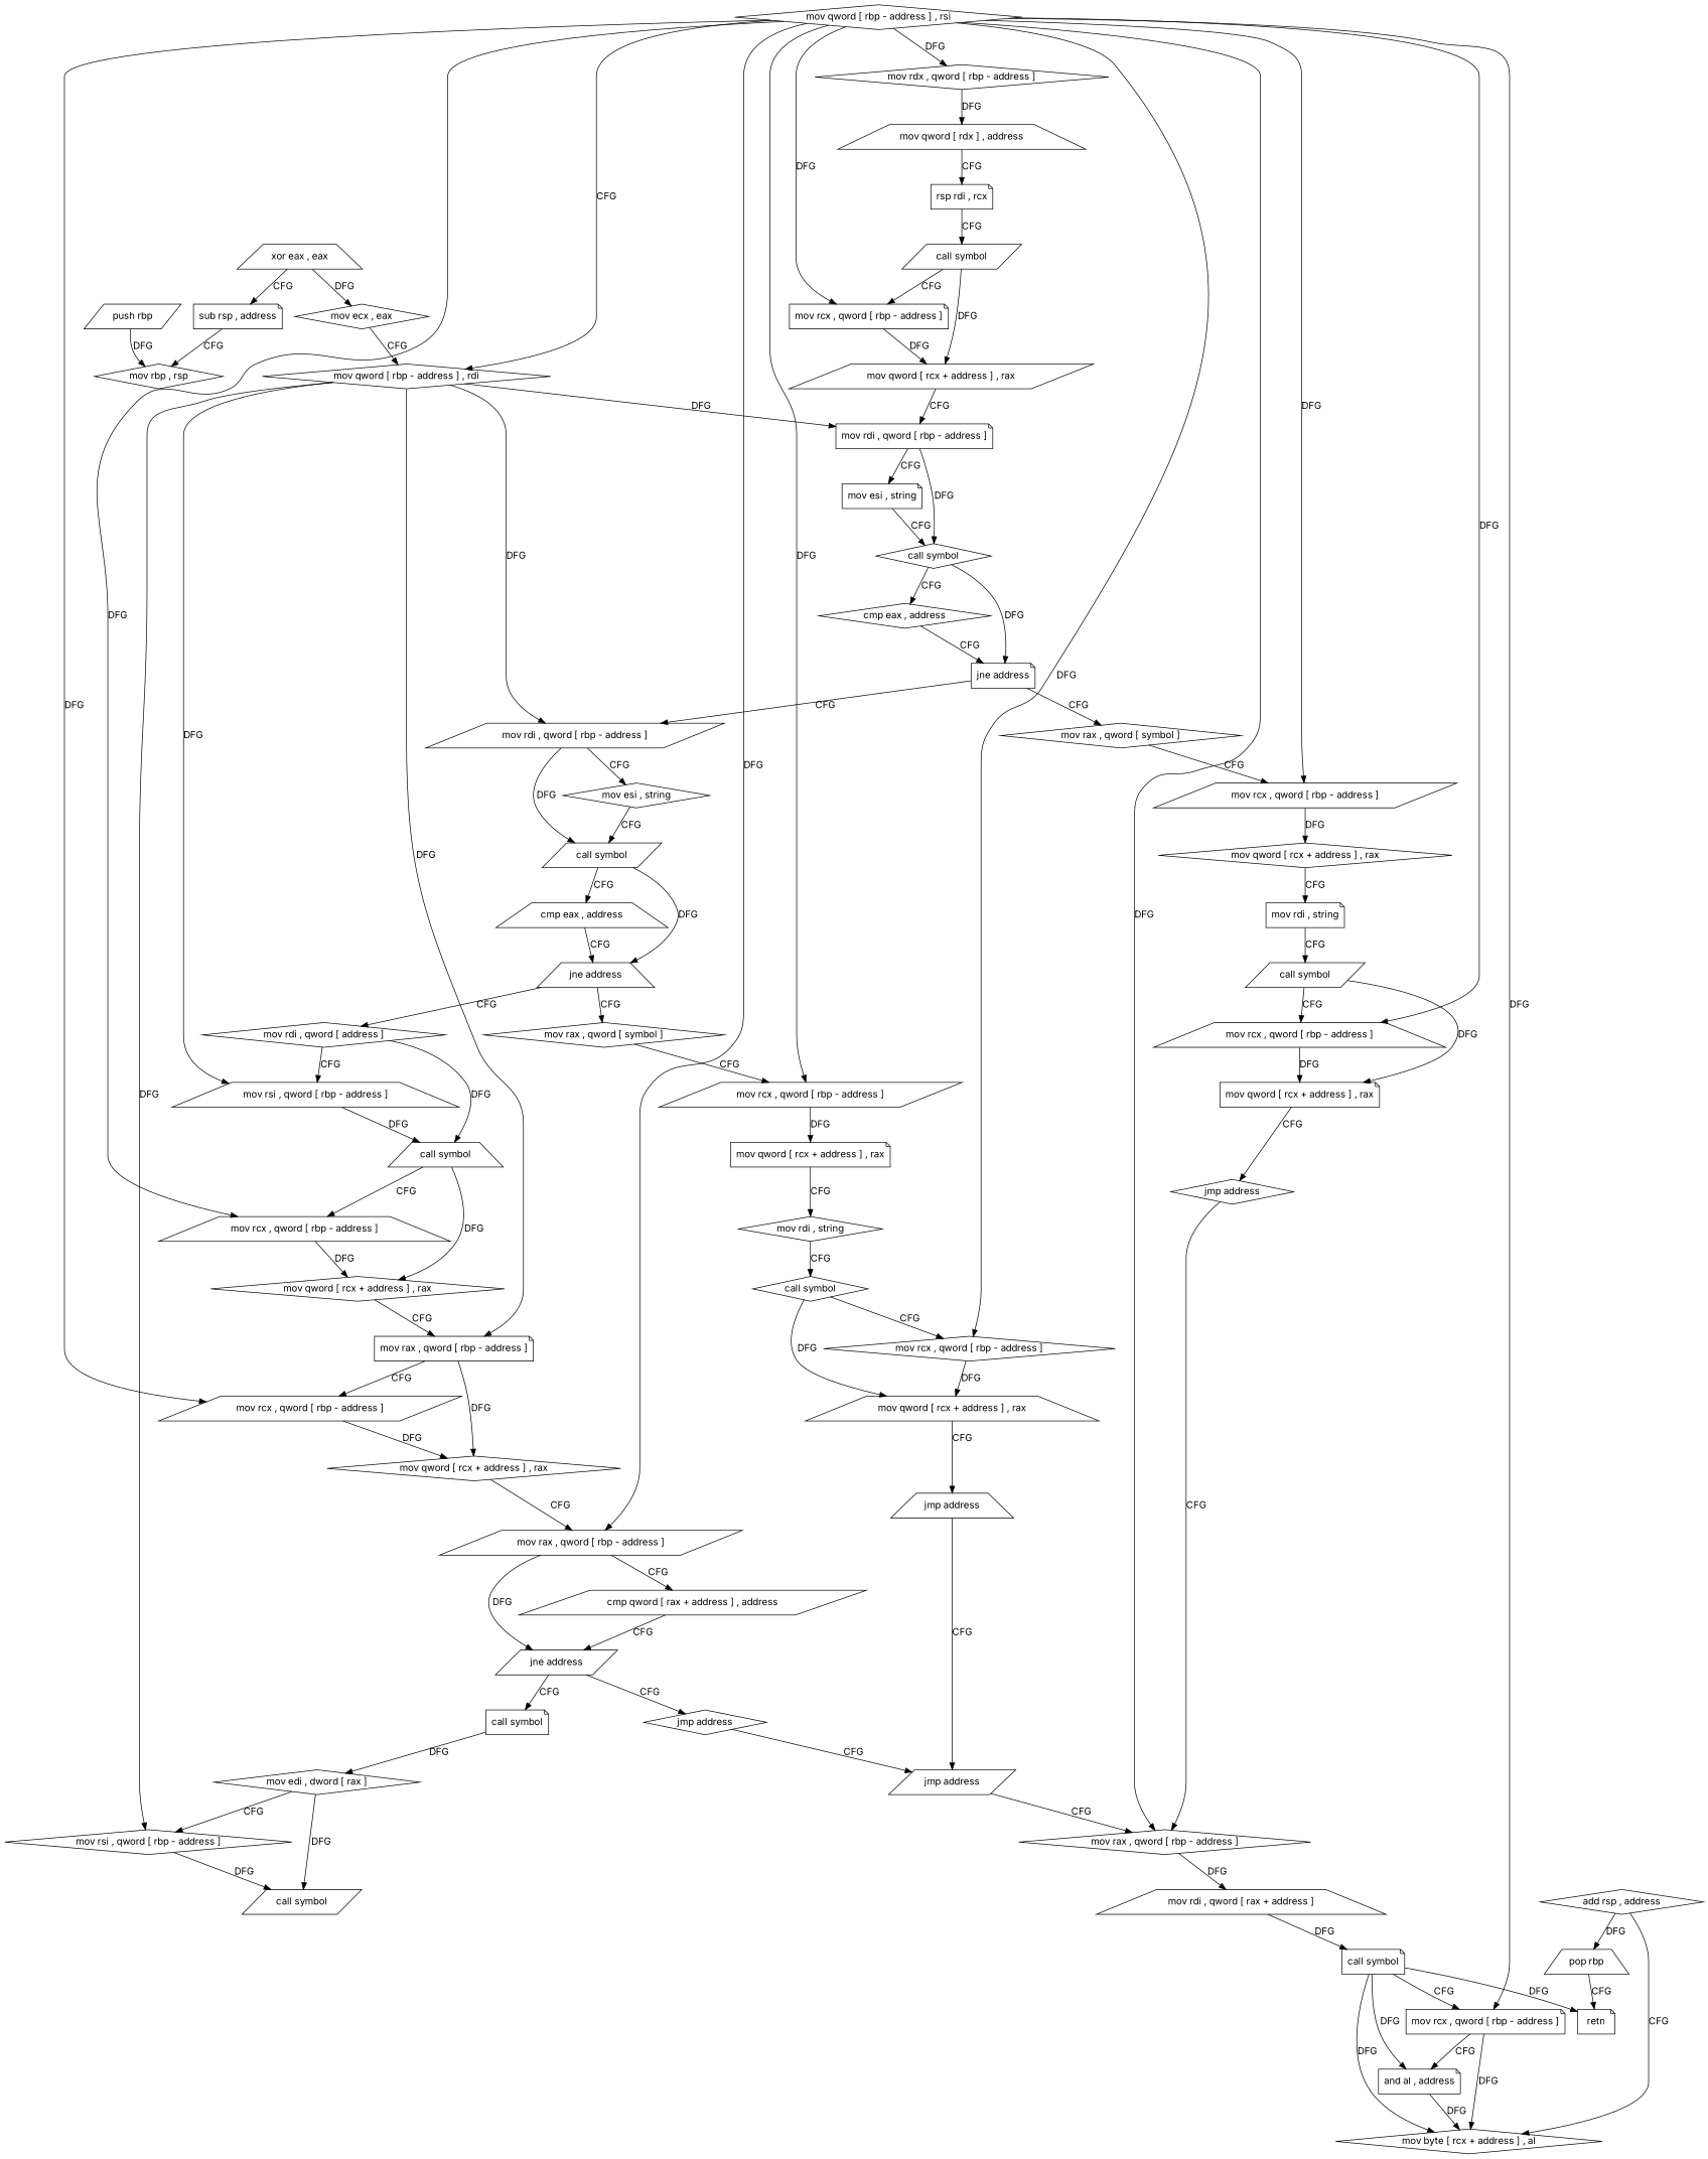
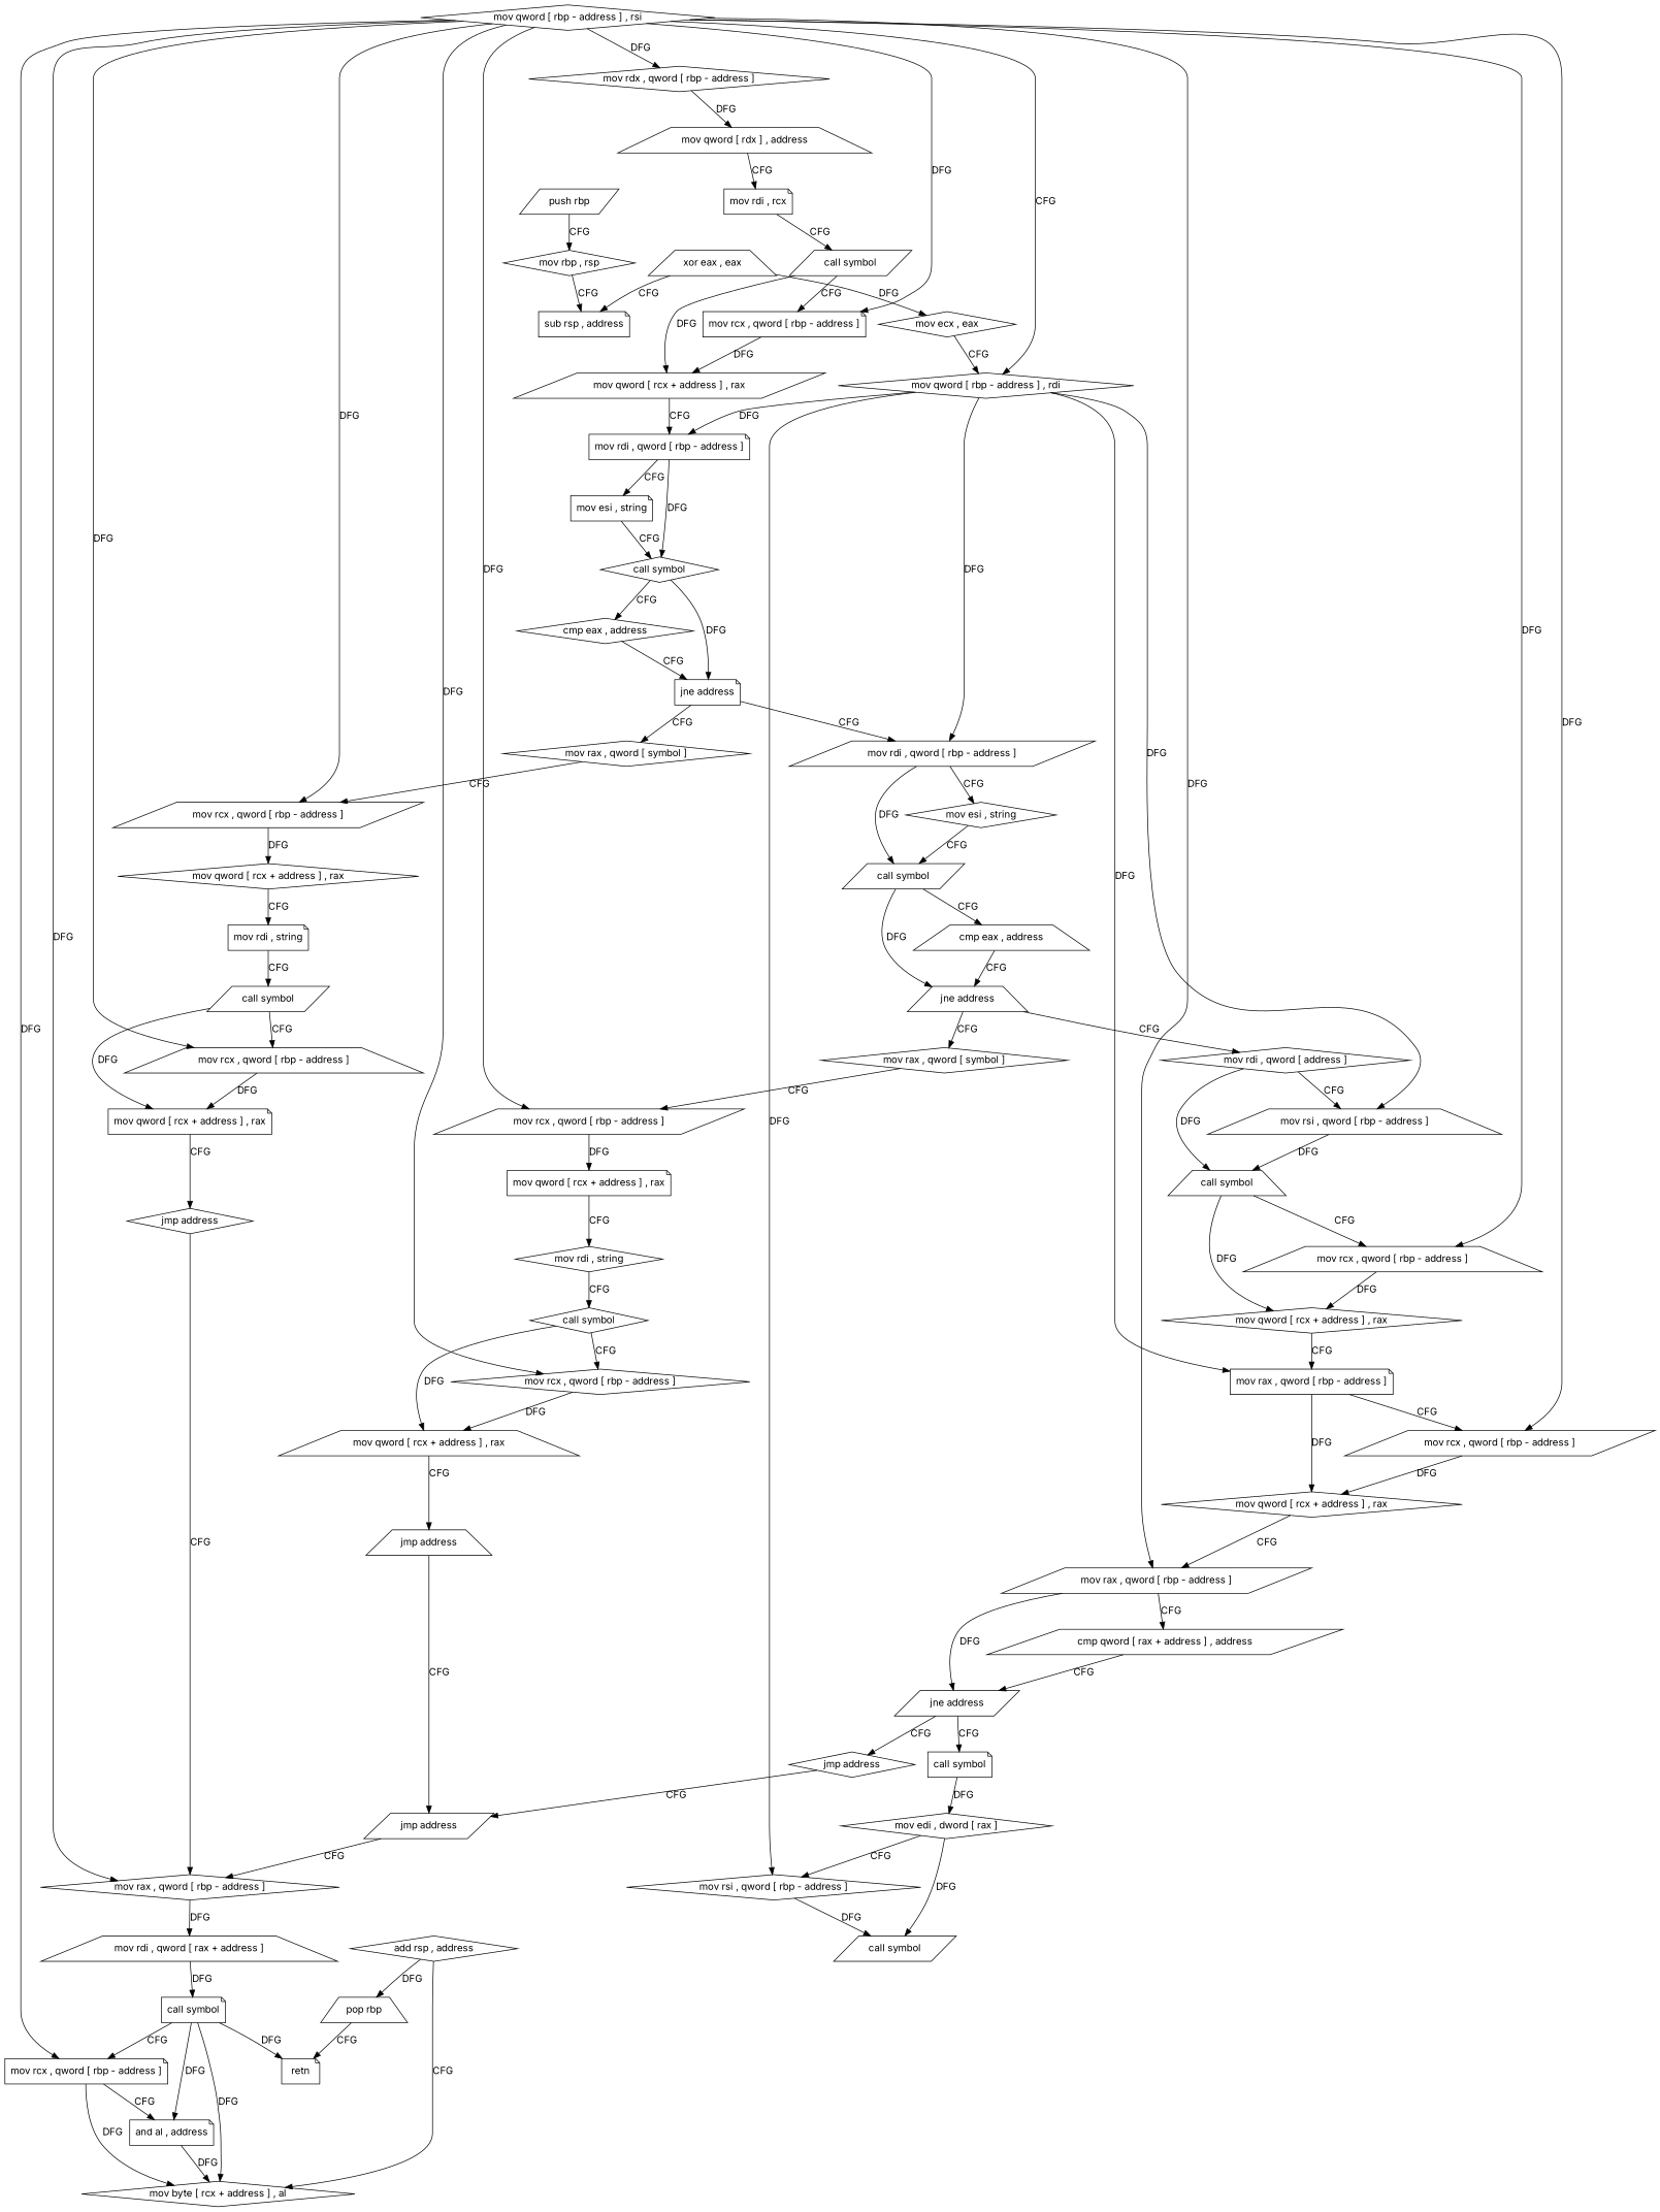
  digraph {
    fontname=Inter
    node [fontname=Inter shape=diamond]
    edge [fontname=Inter]
    n1 [label="push rbp" shape=parallelogram]
    n2 [label="mov rbp , rsp"]
    n3 [label="sub rsp , address" shape=note]
    n4 [label="xor eax , eax" shape=trapezium]
    n5 [label="mov ecx , eax"]
    n6 [label="mov qword [ rbp - address ] , rdi"]
    n7 [label="mov rdi , qword [ rbp - address ]" shape=note]
    n8 [label="mov rdi , qword [ rbp - address ]" shape=parallelogram]
    n9 [label="mov rsi , qword [ rbp - address ]" shape=trapezium]
    n10 [label="mov rax , qword [ rbp - address ]" shape=note]
    n11 [label="mov rsi , qword [ rbp - address ]"]
    n12 [label="mov qword [ rbp - address ] , rsi"]
    n13 [label="mov rdx , qword [ rbp - address ]"]
    n14 [label="mov rcx , qword [ rbp - address ]" shape=note]
    n15 [label="mov rcx , qword [ rbp - address ]" shape=parallelogram]
    n16 [label="mov rcx , qword [ rbp - address ]" shape=trapezium]
    n17 [label="mov rax , qword [ rbp - address ]"]
    n18 [label="mov rcx , qword [ rbp - address ]" shape=trapezium]
    n19 [label="mov rcx , qword [ rbp - address ]" shape=parallelogram]
    n20 [label="mov rax , qword [ rbp - address ]" shape=parallelogram]
    n21 [label="mov rcx , qword [ rbp - address ]" shape=parallelogram]
    n22 [label="mov rcx , qword [ rbp - address ]"]
    n23 [label="mov rcx , qword [ rbp - address ]" shape=note]
    n24 [label="mov esi , string" shape=note]
    n25 [label="call symbol"]
    n26 [label="mov esi , string"]
    n27 [label="call symbol" shape=parallelogram]
    n28 [label="call symbol" shape=trapezium]
    n29 [label="mov qword [ rcx + address ] , rax"]
    n30 [label="call symbol" shape=parallelogram]
    n31 [label="mov qword [ rdx ] , address" shape=trapezium]
    n32 [label="mov qword [ rcx + address ] , rax" shape=parallelogram]
    n33 [label="mov qword [ rcx + address ] , rax"]
    n34 [label="mov qword [ rcx + address ] , rax" shape=note]
    n35 [label="mov rdi , qword [ rax + address ]" shape=trapezium]
    n36 [label="mov qword [ rcx + address ] , rax"]
    n37 [label="cmp qword [ rax + address ] , address" shape=parallelogram]
    n38 [label="jne address" shape=parallelogram]
    n39 [label="mov qword [ rcx + address ] , rax" shape=note]
    n40 [label="mov qword [ rcx + address ] , rax" shape=trapezium]
    n41 [label="and al , address" shape=note]
    n42 [label="mov byte [ rcx + address ] , al"]
-   n43 [label="rsp rdi , rcx" shape=note]
+   n43 [label="mov rdi , rcx" shape=note]
    n44 [label="call symbol" shape=parallelogram]
    n45 [label="cmp eax , address"]
    n46 [label="jne address" shape=note]
    n47 [label="mov rax , qword [ symbol ]"]
    n48 [label="cmp eax , address" shape=trapezium]
    n49 [label="jne address" shape=trapezium]
    n50 [label="mov rdi , qword [ address ]"]
    n51 [label="mov rax , qword [ symbol ]"]
    n52 [label="mov rdi , string" shape=note]
    n53 [label="call symbol" shape=parallelogram]
    n54 [label="jmp address"]
    n55 [label="call symbol" shape=note]
    n56 [label="jmp address"]
    n57 [label="call symbol" shape=note]
    n58 [label="jmp address" shape=parallelogram]
    n59 [label="mov edi , dword [ rax ]"]
    n60 [label="mov rdi , string"]
    n61 [label="call symbol"]
    n62 [label="jmp address" shape=trapezium]
    n63 [label=retn shape=note]
    n64 [label="add rsp , address"]
    n65 [label="pop rbp" shape=trapezium]
-   n1 -> n2 [label=DFG]
-   n3 -> n2 [label=CFG]
+   n1 -> n2 [label=CFG]
+   n2 -> n3 [label=CFG]
    n4 -> n3 [label=CFG]
    n4 -> n5 [label=DFG]
    n5 -> n6 [label=CFG]
    n6 -> n7 [label=DFG]
    n6 -> n8 [label=DFG]
    n6 -> n9 [label=DFG]
    n6 -> n10 [label=DFG]
    n6 -> n11 [label=DFG]
    n7 -> n24 [label=CFG]
    n7 -> n25 [label=DFG]
    n8 -> n26 [label=CFG]
    n8 -> n27 [label=DFG]
    n9 -> n28 [label=DFG]
    n10 -> n19 [label=CFG]
    n10 -> n29 [label=DFG]
    n11 -> n30 [label=DFG]
    n12 -> n6 [label=CFG]
    n12 -> n13 [label=DFG]
    n12 -> n14 [label=DFG]
    n12 -> n15 [label=DFG]
    n12 -> n16 [label=DFG]
    n12 -> n17 [label=DFG]
    n12 -> n18 [label=DFG]
    n12 -> n19 [label=DFG]
    n12 -> n20 [label=DFG]
    n12 -> n21 [label=DFG]
    n12 -> n22 [label=DFG]
    n12 -> n23 [label=DFG]
    n13 -> n31 [label=DFG]
    n14 -> n32 [label=DFG]
    n15 -> n33 [label=DFG]
    n16 -> n34 [label=DFG]
    n17 -> n35 [label=DFG]
    n18 -> n36 [label=DFG]
    n19 -> n29 [label=DFG]
    n20 -> n37 [label=CFG]
    n20 -> n38 [label=DFG]
    n21 -> n39 [label=DFG]
    n22 -> n40 [label=DFG]
    n23 -> n41 [label=CFG]
    n23 -> n42 [label=DFG]
    n24 -> n25 [label=CFG]
    n25 -> n45 [label=CFG]
    n25 -> n46 [label=DFG]
    n26 -> n27 [label=CFG]
    n27 -> n48 [label=CFG]
    n27 -> n49 [label=DFG]
    n28 -> n18 [label=CFG]
    n28 -> n36 [label=DFG]
    n29 -> n20 [label=CFG]
    n31 -> n43 [label=CFG]
    n32 -> n7 [label=CFG]
    n33 -> n52 [label=CFG]
    n34 -> n54 [label=CFG]
    n35 -> n55 [label=DFG]
    n36 -> n10 [label=CFG]
    n37 -> n38 [label=CFG]
    n38 -> n56 [label=CFG]
    n38 -> n57 [label=CFG]
    n39 -> n60 [label=CFG]
    n40 -> n62 [label=CFG]
    n41 -> n42 [label=DFG]
    n43 -> n44 [label=CFG]
    n44 -> n14 [label=CFG]
    n44 -> n32 [label=DFG]
    n45 -> n46 [label=CFG]
    n46 -> n8 [label=CFG]
    n46 -> n47 [label=CFG]
    n47 -> n15 [label=CFG]
    n48 -> n49 [label=CFG]
    n49 -> n50 [label=CFG]
    n49 -> n51 [label=CFG]
    n50 -> n9 [label=CFG]
    n50 -> n28 [label=DFG]
    n51 -> n21 [label=CFG]
    n52 -> n53 [label=CFG]
    n53 -> n16 [label=CFG]
    n53 -> n34 [label=DFG]
    n54 -> n17 [label=CFG]
    n55 -> n23 [label=CFG]
    n55 -> n41 [label=DFG]
    n55 -> n42 [label=DFG]
    n55 -> n63 [label=DFG]
    n56 -> n58 [label=CFG]
    n57 -> n59 [label=DFG]
    n58 -> n17 [label=CFG]
    n59 -> n11 [label=CFG]
    n59 -> n30 [label=DFG]
    n60 -> n61 [label=CFG]
    n61 -> n22 [label=CFG]
    n61 -> n40 [label=DFG]
    n62 -> n58 [label=CFG]
    n64 -> n42 [label=CFG]
    n64 -> n65 [label=DFG]
    n65 -> n63 [label=CFG]
  }
